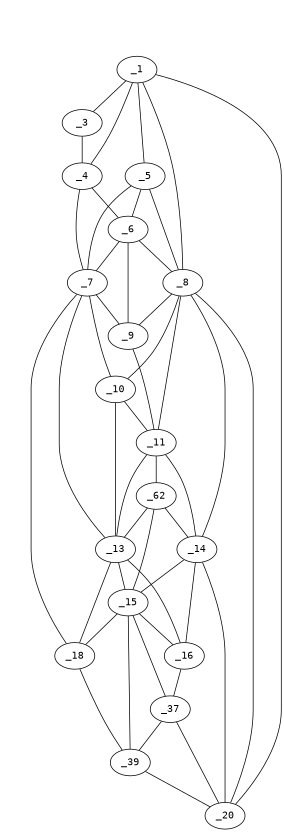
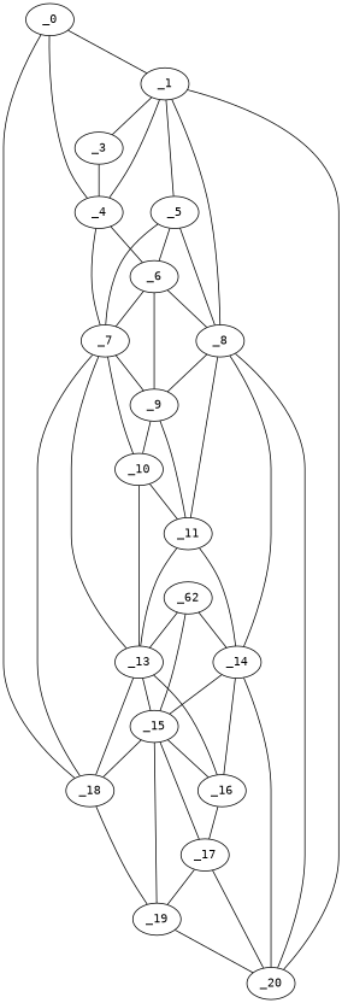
  graph {
    fontname="DejaVu Sans Mono"
    node [fontname="DejaVu Sans Mono" x=5 y=54]
    edge [fontname="DejaVu Sans Mono" valence=2]
+   _0 [y=52]
    _1 [y=78]
    _4 [x=27]
    _18 [x=122 y=51]
    _3 [x=19 y=55]
    _5 [x=44 y=55]
    _8 [x=78 y=76]
    _20 [x=124 y=77]
    _7 [x=70 y=53]
    _6 [x=65]
    _9 [x=80 y=65]
    _10 [x=85 y=55]
    _13 [x=93]
-   _19 [x=123 y=62 label=_39]
+   _19 [x=123 y=62]
    _11 [x=87 y=66]
    _14 [x=94 y=76]
    _15 [x=104 y=66]
    n18 [label=_62 x=92 y=67]
    _16 [x=105 y=76]
-   _17 [x=114 y=75 label=_37]
+   _17 [x=114 y=75]
+   _0 -- _1 [valence=1]
+   _0 -- _4
+   _0 -- _18 [valence=1]
    _1 -- _4
    _1 -- _3
    _1 -- _5
    _1 -- _8
    _1 -- _20 [valence=1]
    _4 -- _7
    _4 -- _6 [valence=1]
    _18 -- _19 [valence=1]
    _3 -- _4
    _5 -- _8
    _5 -- _7
    _5 -- _6
    _8 -- _20 [valence=1]
    _8 -- _9
    _8 -- _11 [valence=1]
    _8 -- _14 [valence=1]
    _7 -- _18
    _7 -- _9
    _7 -- _10
    _7 -- _13
    _6 -- _8
    _6 -- _7
    _6 -- _9
-   _8 -- _10 [valence=1]
+   _9 -- _10 [valence=1]
    _9 -- _11
    _10 -- _13 [valence=1]
    _10 -- _11
    _13 -- _18
    _13 -- _15
    _19 -- _20 [valence=1]
    _11 -- _13
    _11 -- _14
-   _11 -- n18 [valence=1]
    _14 -- _20
    _14 -- _15 [valence=1]
    _14 -- _16
    _15 -- _18
    _15 -- _19
    _15 -- _16
    _15 -- _17
    n18 -- _13 [valence=1]
    n18 -- _14
    n18 -- _15
    _16 -- _13
    _16 -- _17
    _17 -- _20
    _17 -- _19
  }
